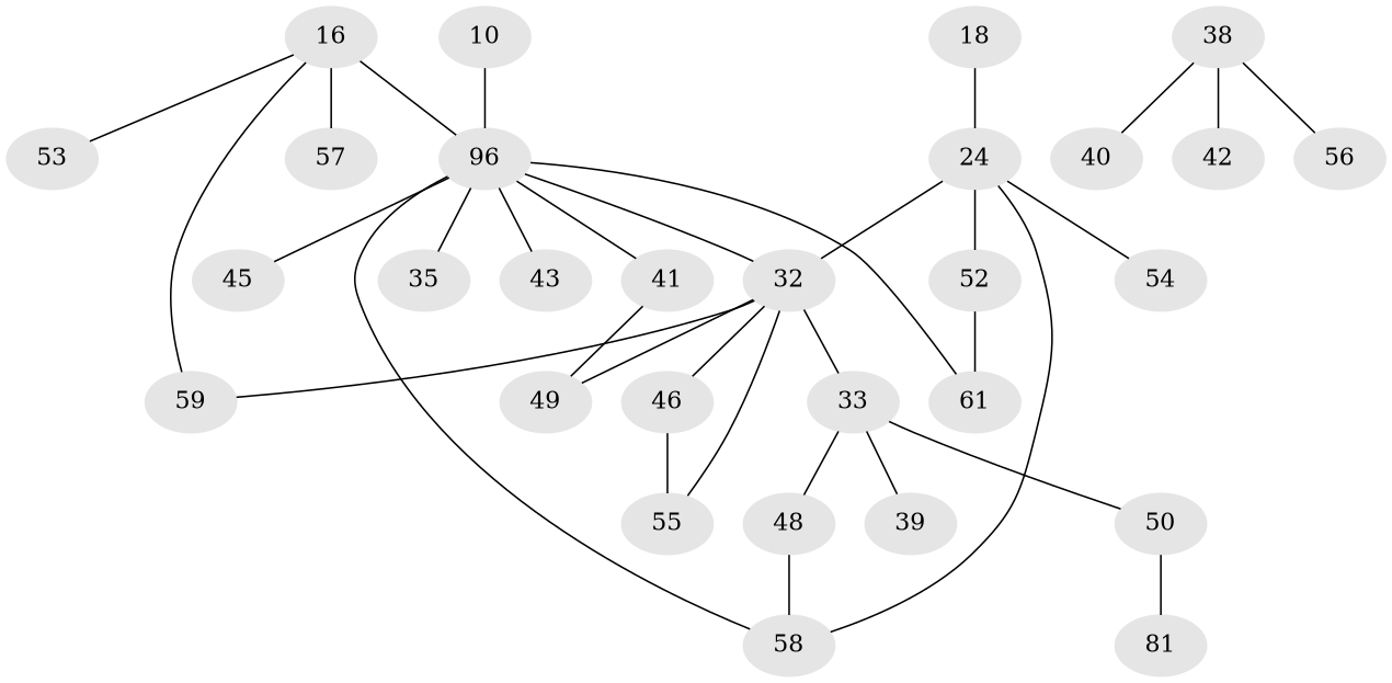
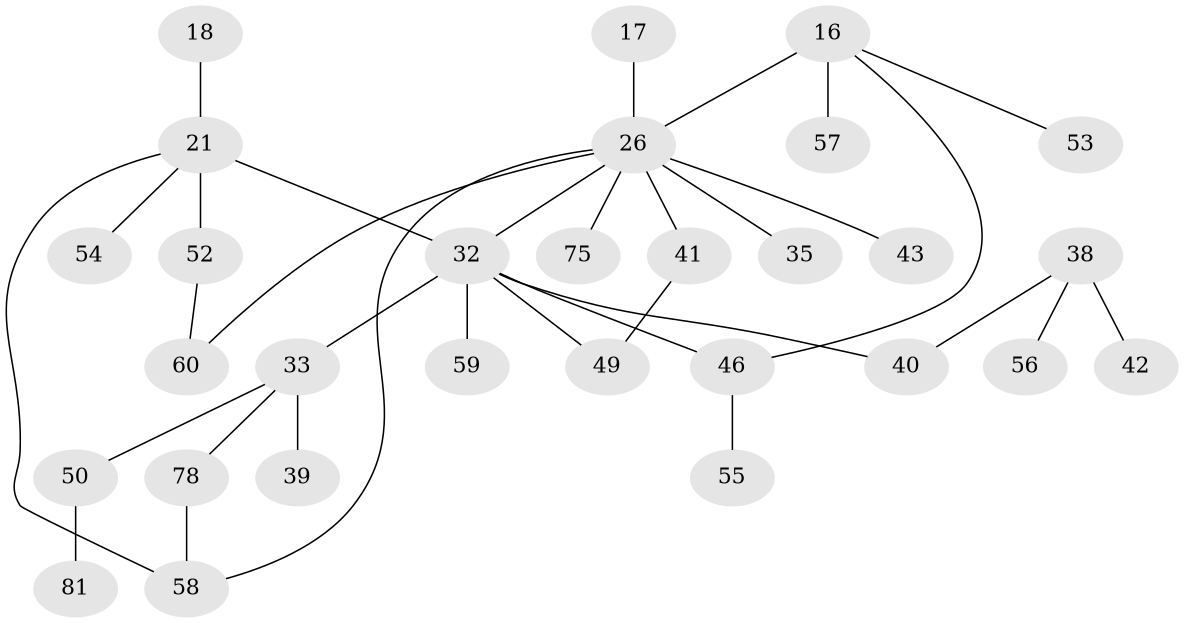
  graph {
    node [color=gray90 style=filled]
-   26 [super="+17+24+7" label=96]
+   26 [super="+17+24+7"]
    32 [super="+4"]
    58 [super="+25+31"]
    35
    41 [super="+15+37"]
    43
-   45
-   60 [super="+27" label=61]
-   10
+   45 [label=75]
+   60 [super="+27"]
+   10 [label=17]
    16 [super="+8"]
    53
    57
    59 [super="+20"]
-   21 [super="+14" label=24]
+   21 [super="+14"]
    52
    54 [super="+22"]
    18
    33 [super="+13+19+30"]
    40 [super="+34"]
    46
    49
    39 [super="+36"]
-   48 [super="+44"]
+   48 [super="+44" label=78]
    50 [super="+47"]
    55
    n26 [label=81]
    38
    42
    56
    26 -- 32 [weight=2]
    26 -- 58
    26 -- 35
    26 -- 41
    26 -- 43
    26 -- 45
    26 -- 60
    32 -- 59
    32 -- 33
-   32 -- 55
+   32 -- 40
    32 -- 46
    32 -- 49
    41 -- 49
    10 -- 26
    16 -- 26 [weight=2]
    16 -- 53
    16 -- 57
-   16 -- 59
+   16 -- 46
    21 -- 32 [weight=2]
    21 -- 58
    21 -- 52
    21 -- 54
    52 -- 60
    18 -- 21
    33 -- 39 [weight=2]
    33 -- 48
    33 -- 50
    46 -- 55
    48 -- 58
    50 -- n26
    38 -- 40
    38 -- 42
    38 -- 56
  }
